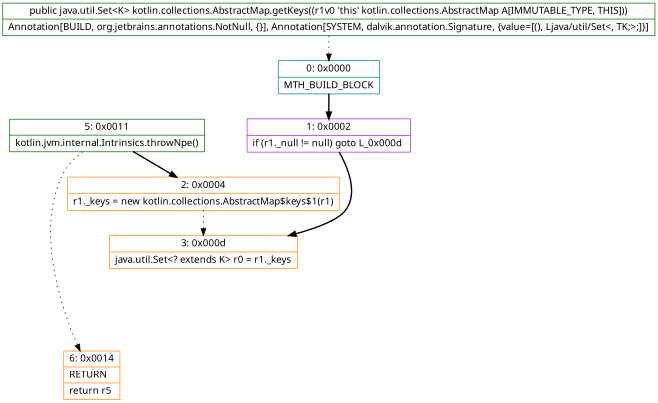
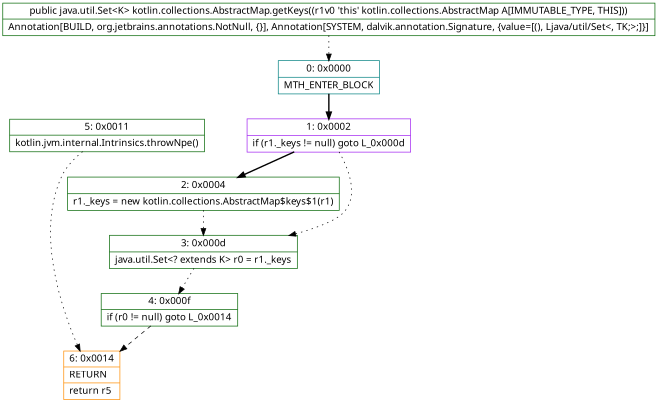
  digraph {
    fontname="Noto Sans"
    node [color=darkgreen fontname="Noto Sans" shape=record]
    edge [fontname="Noto Sans" style=dotted]
-   n1 [color=teal label="{0\:\ 0x0000|MTH_BUILD_BLOCK\l}"]
-   n2 [color=purple label="{1\:\ 0x0002|if (r1._null != null) goto L_0x000d\l}"]
-   n3 [color=darkorange label="{2\:\ 0x0004|r1._keys = new kotlin.collections.AbstractMap$keys$1(r1)\l}"]
-   n4 [color=darkorange label="{3\:\ 0x000d|java.util.Set\<? extends K\> r0 = r1._keys\l}"]
+   n1 [color=teal label="{0\:\ 0x0000|MTH_ENTER_BLOCK\l}"]
+   n2 [color=purple label="{1\:\ 0x0002|if (r1._keys != null) goto L_0x000d\l}"]
+   n3 [label="{2\:\ 0x0004|r1._keys = new kotlin.collections.AbstractMap$keys$1(r1)\l}"]
+   n4 [label="{3\:\ 0x000d|java.util.Set\<? extends K\> r0 = r1._keys\l}"]
+   n5 [label="{4\:\ 0x000f|if (r0 != null) goto L_0x0014\l}"]
    n6 [color=darkorange label="{6\:\ 0x0014|RETURN\l|return r5\l}"]
    n7 [label="{5\:\ 0x0011|kotlin.jvm.internal.Intrinsics.throwNpe()\l}"]
    n8 [label="{public java.util.Set\<K\> kotlin.collections.AbstractMap.getKeys((r1v0 'this' kotlin.collections.AbstractMap A[IMMUTABLE_TYPE, THIS]))  | Annotation[BUILD, org.jetbrains.annotations.NotNull, \{\}], Annotation[SYSTEM, dalvik.annotation.Signature, \{value=[(), Ljava\/util\/Set\<, TK;\>;]\}]\l}"]
    n1 -> n2 [style=bold]
-   n7 -> n3 [style=bold]
-   n2 -> n4 [style=bold]
+   n2 -> n3 [style=bold]
+   n2 -> n4
    n3 -> n4
+   n4 -> n5
+   n5 -> n6 [style=dashed]
    n7 -> n6
    n8 -> n1
  }
